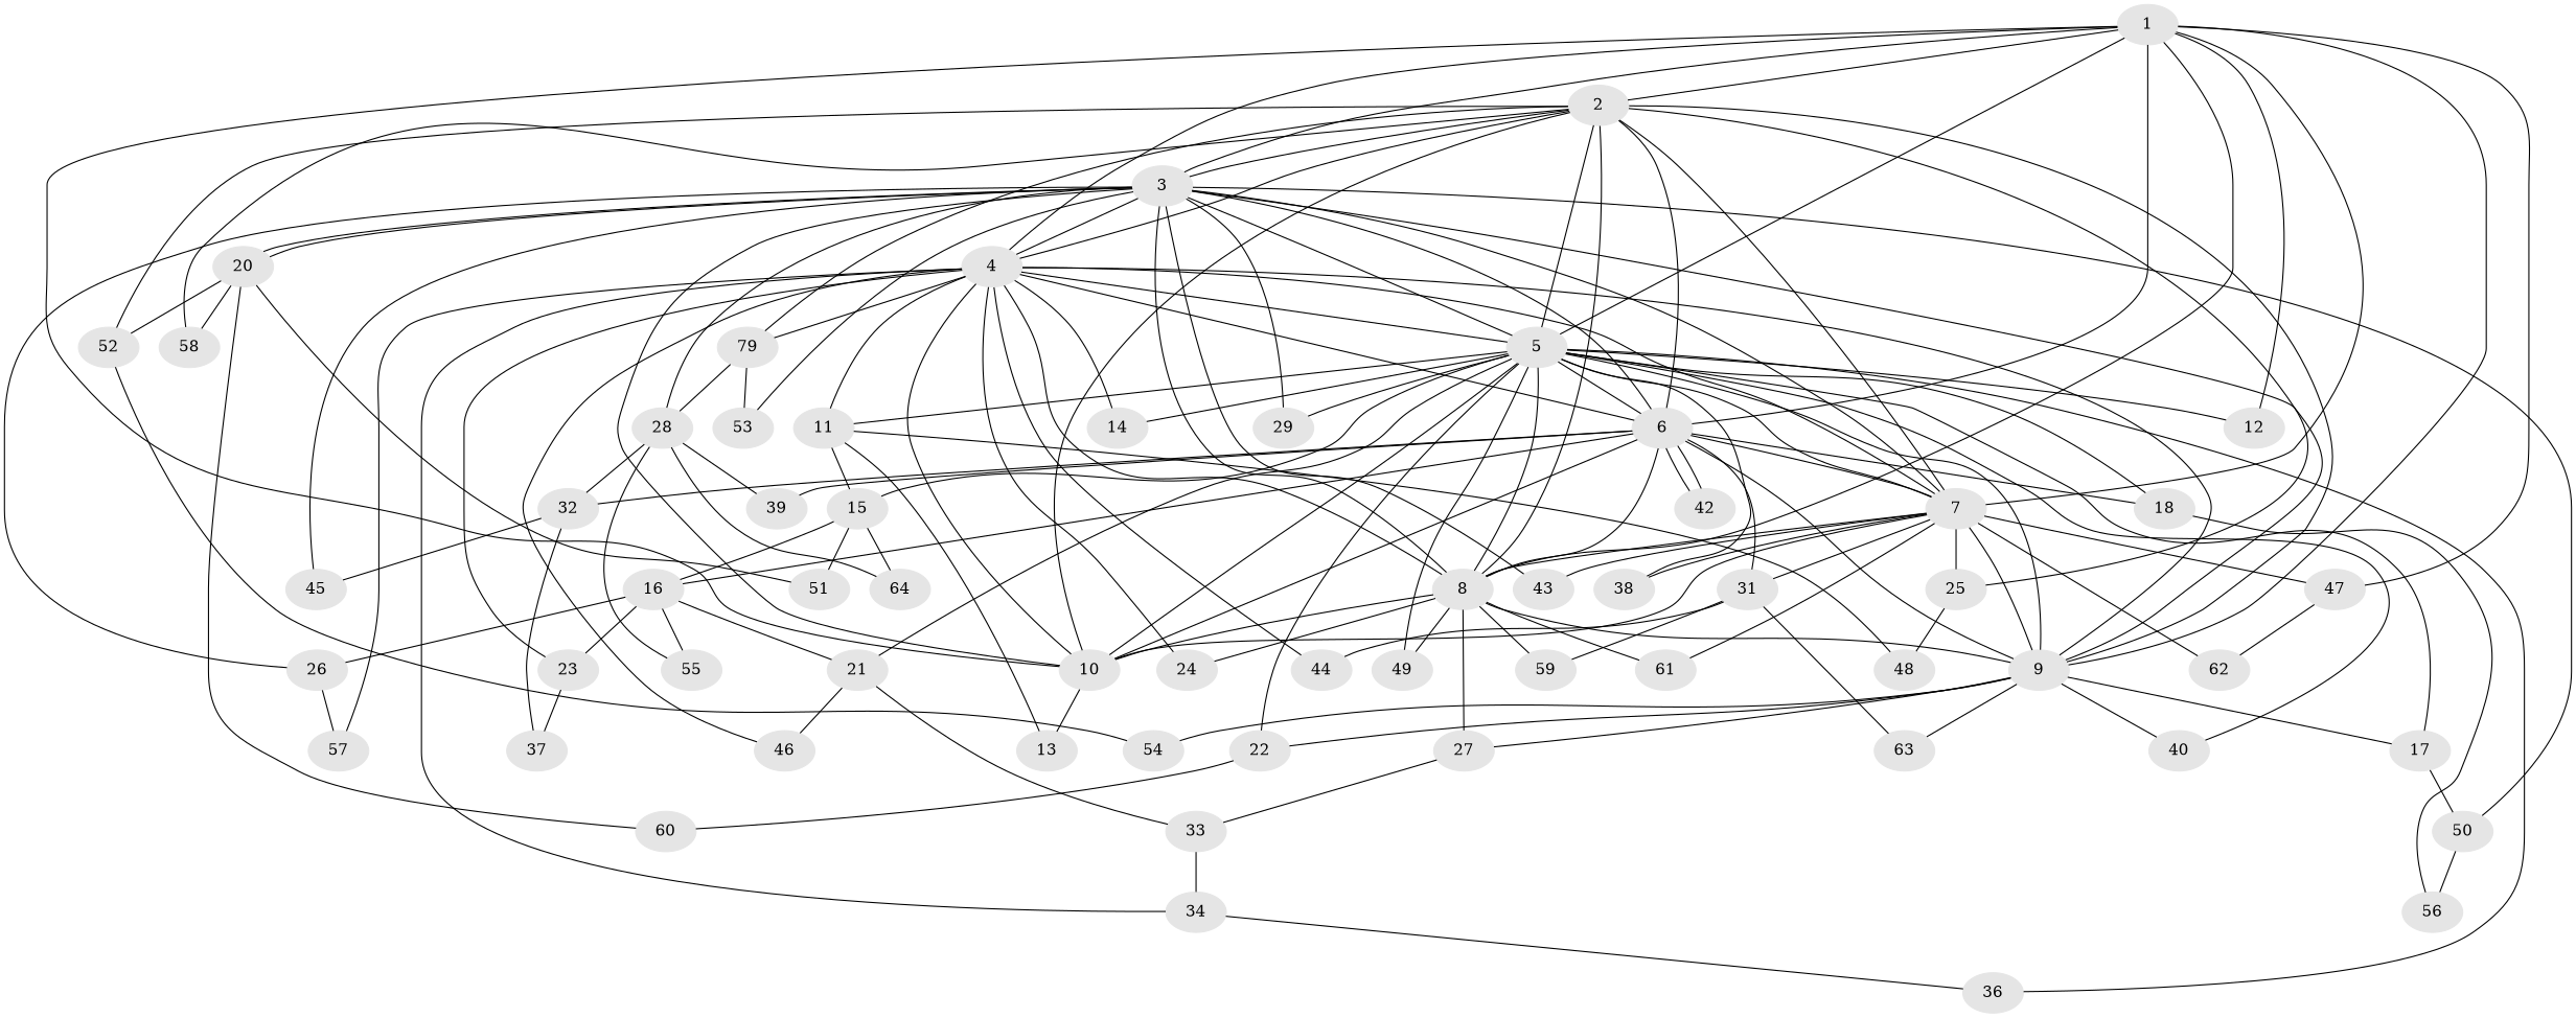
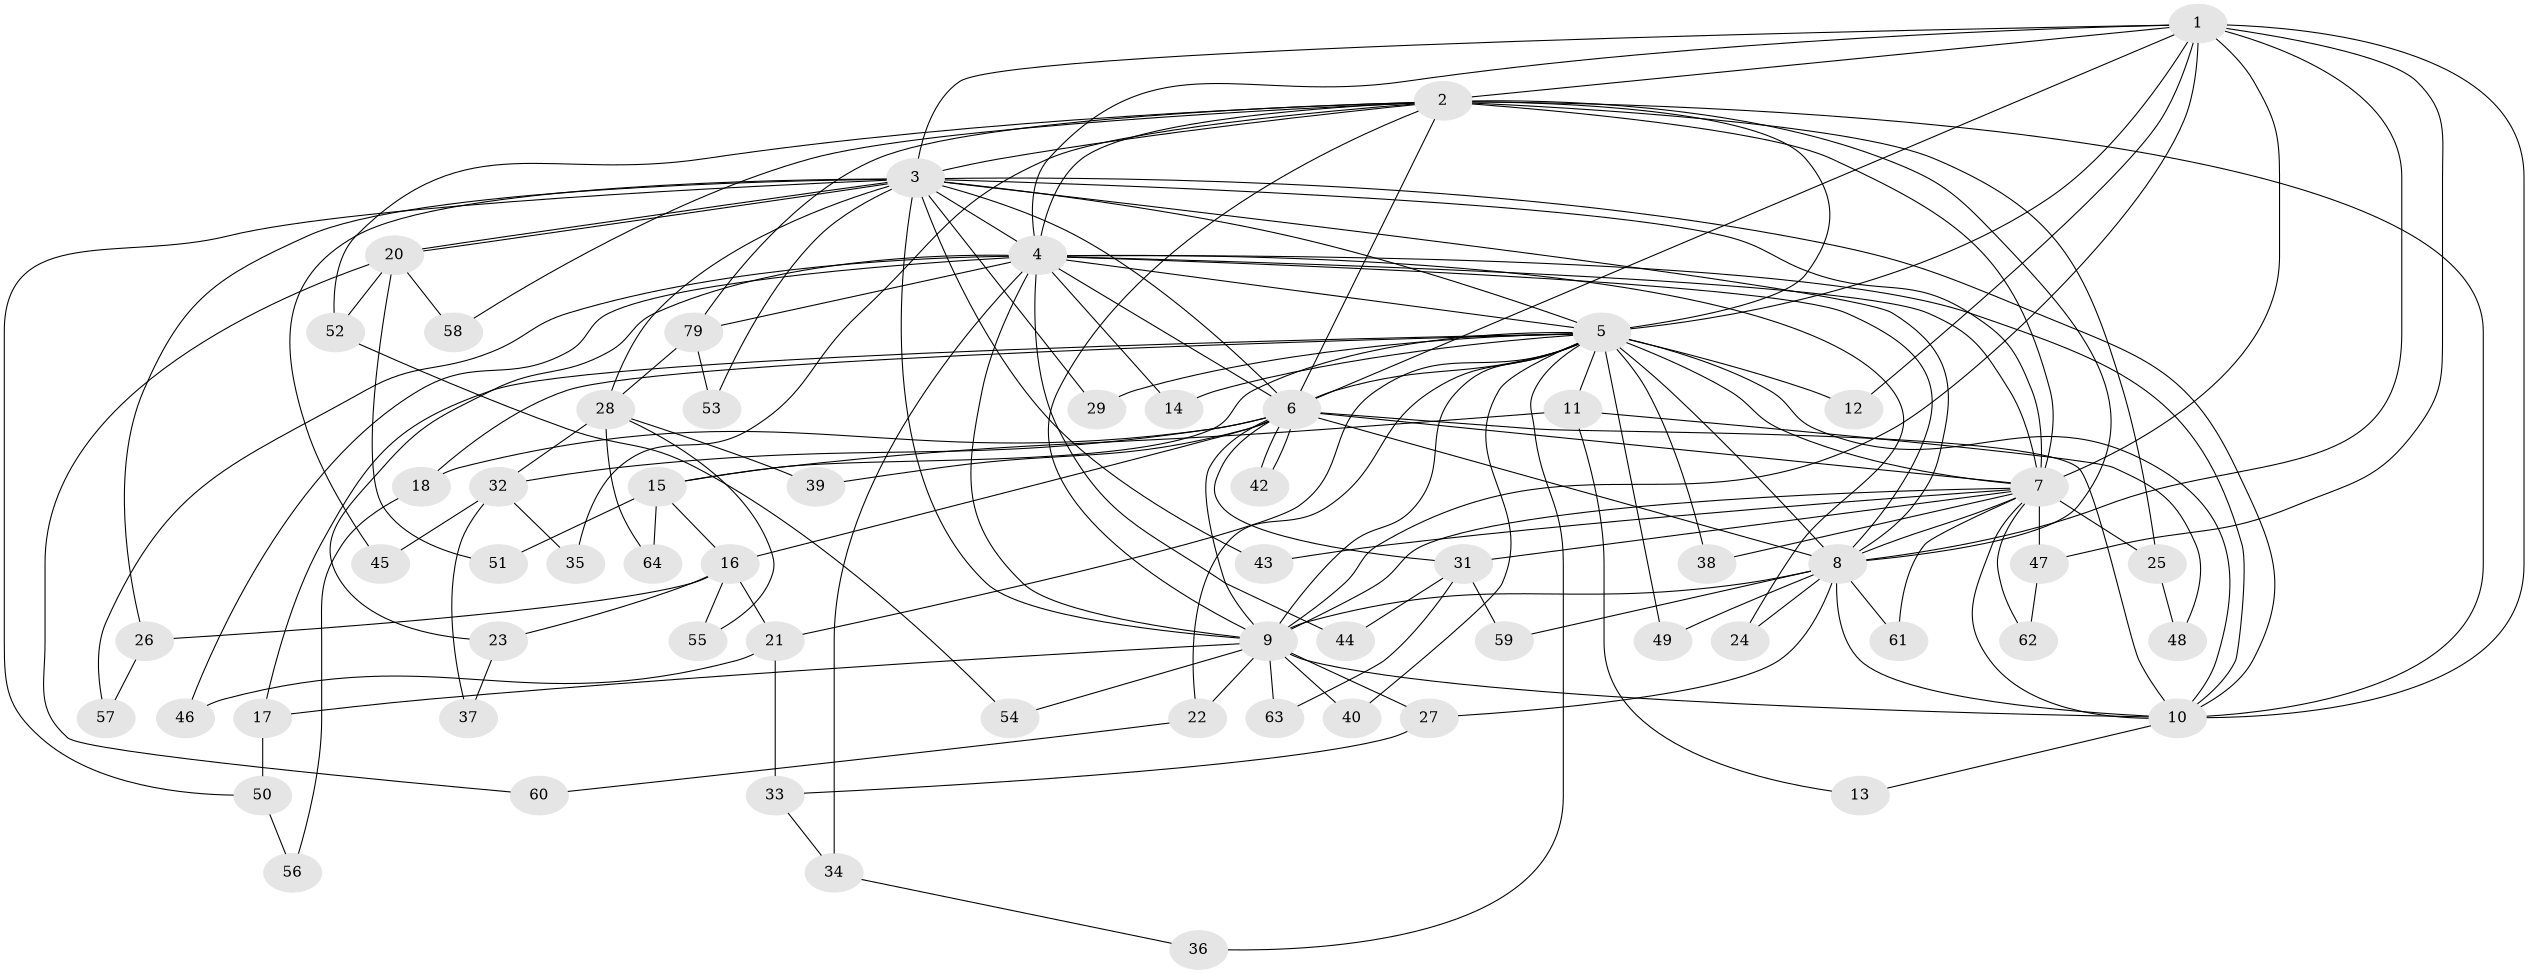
  graph {
    node [color=gray90 style=filled]
    1
    2
    3
    4
    5
    6
    7
    8
    9
    10
    12
    47
    n13 [label=79]
    25
+   35
    52
    58
    20
    26
    28
    29
    43
    45
    50
    53
    11
    14
    23
    24
    34
    44
    46
    57
    15
    17
    18
    21
    22
    36
    38
    40
    49
    16
    31
    32
    39
    42
    61
    62
    27
    59
    54
    63
    13
    48
    51
    60
    64
    55
    56
    37
    33
    1 -- 2
    1 -- 3
    1 -- 4
    1 -- 5
    1 -- 6
    1 -- 7
    1 -- 8
    1 -- 9
    1 -- 10
    1 -- 12
    1 -- 47
    2 -- 3
    2 -- 4
    2 -- 5
    2 -- 6
    2 -- 7
    2 -- 8
    2 -- 9
    2 -- 10
    2 -- n13
    2 -- 25
+   2 -- 35
    2 -- 52
    2 -- 58
    3 -- 4
    3 -- 5
    3 -- 6
    3 -- 7
    3 -- 8
    3 -- 9
    3 -- 10
    3 -- 20
    3 -- 20
    3 -- 26
    3 -- 28
    3 -- 29
    3 -- 43
    3 -- 45
    3 -- 50
    3 -- 53
    4 -- 5
    4 -- 6
    4 -- 7
    4 -- 8
    4 -- 9
    4 -- 10
    4 -- n13
-   4 -- 11
    4 -- 14
    4 -- 23
    4 -- 24
    4 -- 34
    4 -- 44
    4 -- 46
    4 -- 57
    5 -- 6
    5 -- 7
    5 -- 8
    5 -- 9
    5 -- 10
    5 -- 12
    5 -- 29
    5 -- 11
    5 -- 14
    5 -- 15
    5 -- 17
    5 -- 18
    5 -- 21
    5 -- 22
    5 -- 36
    5 -- 38
    5 -- 40
    5 -- 49
    6 -- 7
    6 -- 8
    6 -- 9
    6 -- 10
    6 -- 18
    6 -- 16
    6 -- 31
    6 -- 32
    6 -- 39
    6 -- 42
    6 -- 42
    7 -- 8
    7 -- 9
    7 -- 10
    7 -- 47
    7 -- 25
    7 -- 43
    7 -- 38
    7 -- 31
    7 -- 61
    7 -- 62
    8 -- 9
    8 -- 10
    8 -- 24
    8 -- 49
    8 -- 61
    8 -- 27
    8 -- 59
+   9 -- 10
    9 -- 17
    9 -- 22
    9 -- 40
    9 -- 27
    9 -- 54
    9 -- 63
    10 -- 13
    47 -- 62
    n13 -- 28
    n13 -- 53
    25 -- 48
    52 -- 54
    20 -- 52
    20 -- 58
    20 -- 51
    20 -- 60
    26 -- 57
    28 -- 32
    28 -- 39
    28 -- 64
    28 -- 55
    50 -- 56
    11 -- 15
    11 -- 13
    11 -- 48
    23 -- 37
    34 -- 36
    15 -- 16
    15 -- 51
    15 -- 64
    17 -- 50
    18 -- 56
    21 -- 46
    21 -- 33
    22 -- 60
    16 -- 26
    16 -- 23
    16 -- 21
    16 -- 55
    31 -- 44
    31 -- 59
    31 -- 63
+   32 -- 35
    32 -- 45
    32 -- 37
    27 -- 33
    33 -- 34
  }
